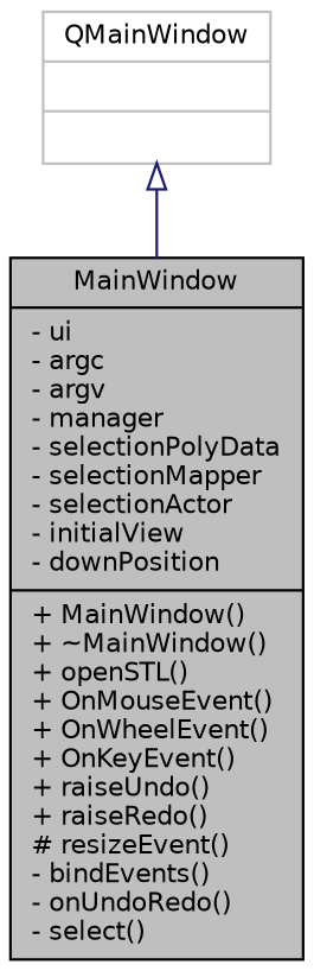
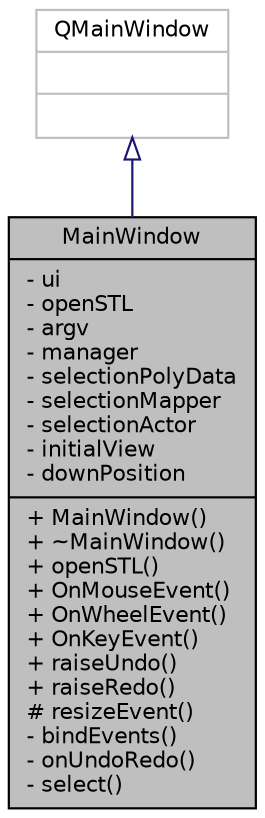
  digraph {
    node [fontname=Helvetica fontsize=10 shape=record style=filled]
-   n1 [color=black fillcolor=grey75 fontcolor=black height=0.2 label="{MainWindow\n|- ui\l- argc\l- argv\l- manager\l- selectionPolyData\l- selectionMapper\l- selectionActor\l- initialView\l- downPosition\l|+ MainWindow()\l+ ~MainWindow()\l+ openSTL()\l+ OnMouseEvent()\l+ OnWheelEvent()\l+ OnKeyEvent()\l+ raiseUndo()\l+ raiseRedo()\l# resizeEvent()\l- bindEvents()\l- onUndoRedo()\l- select()\l}" width=0.4]
+   n1 [color=black fillcolor=grey75 fontcolor=black height=0.2 label="{MainWindow\n|- ui\l- openSTL\l- argv\l- manager\l- selectionPolyData\l- selectionMapper\l- selectionActor\l- initialView\l- downPosition\l|+ MainWindow()\l+ ~MainWindow()\l+ openSTL()\l+ OnMouseEvent()\l+ OnWheelEvent()\l+ OnKeyEvent()\l+ raiseUndo()\l+ raiseRedo()\l# resizeEvent()\l- bindEvents()\l- onUndoRedo()\l- select()\l}" width=0.4]
    n2 [color=grey75 fillcolor=white height=0.2 label="{QMainWindow\n||}" width=0.4]
    n2 -> n1 [arrowtail=onormal color=midnightblue dir=back fontname=Helvetica fontsize=10 labelfontname=Helvetica labelfontsize=10 style=solid]
  }
